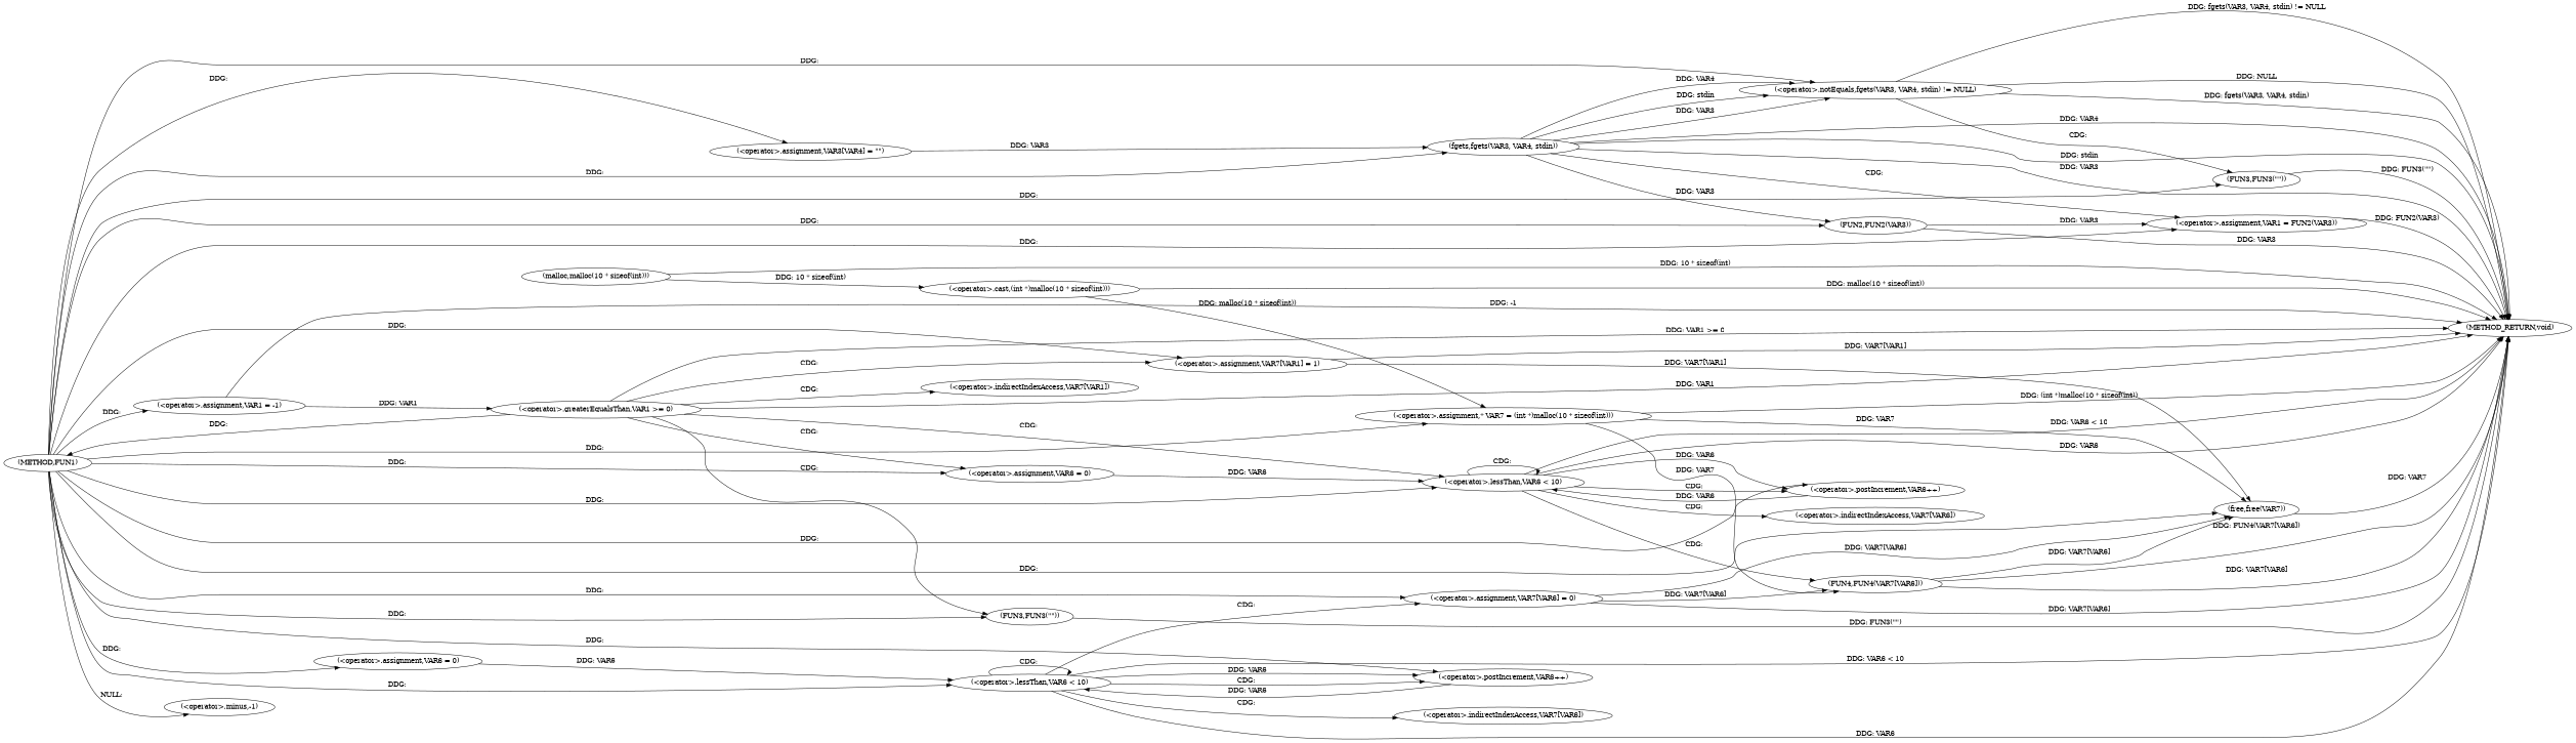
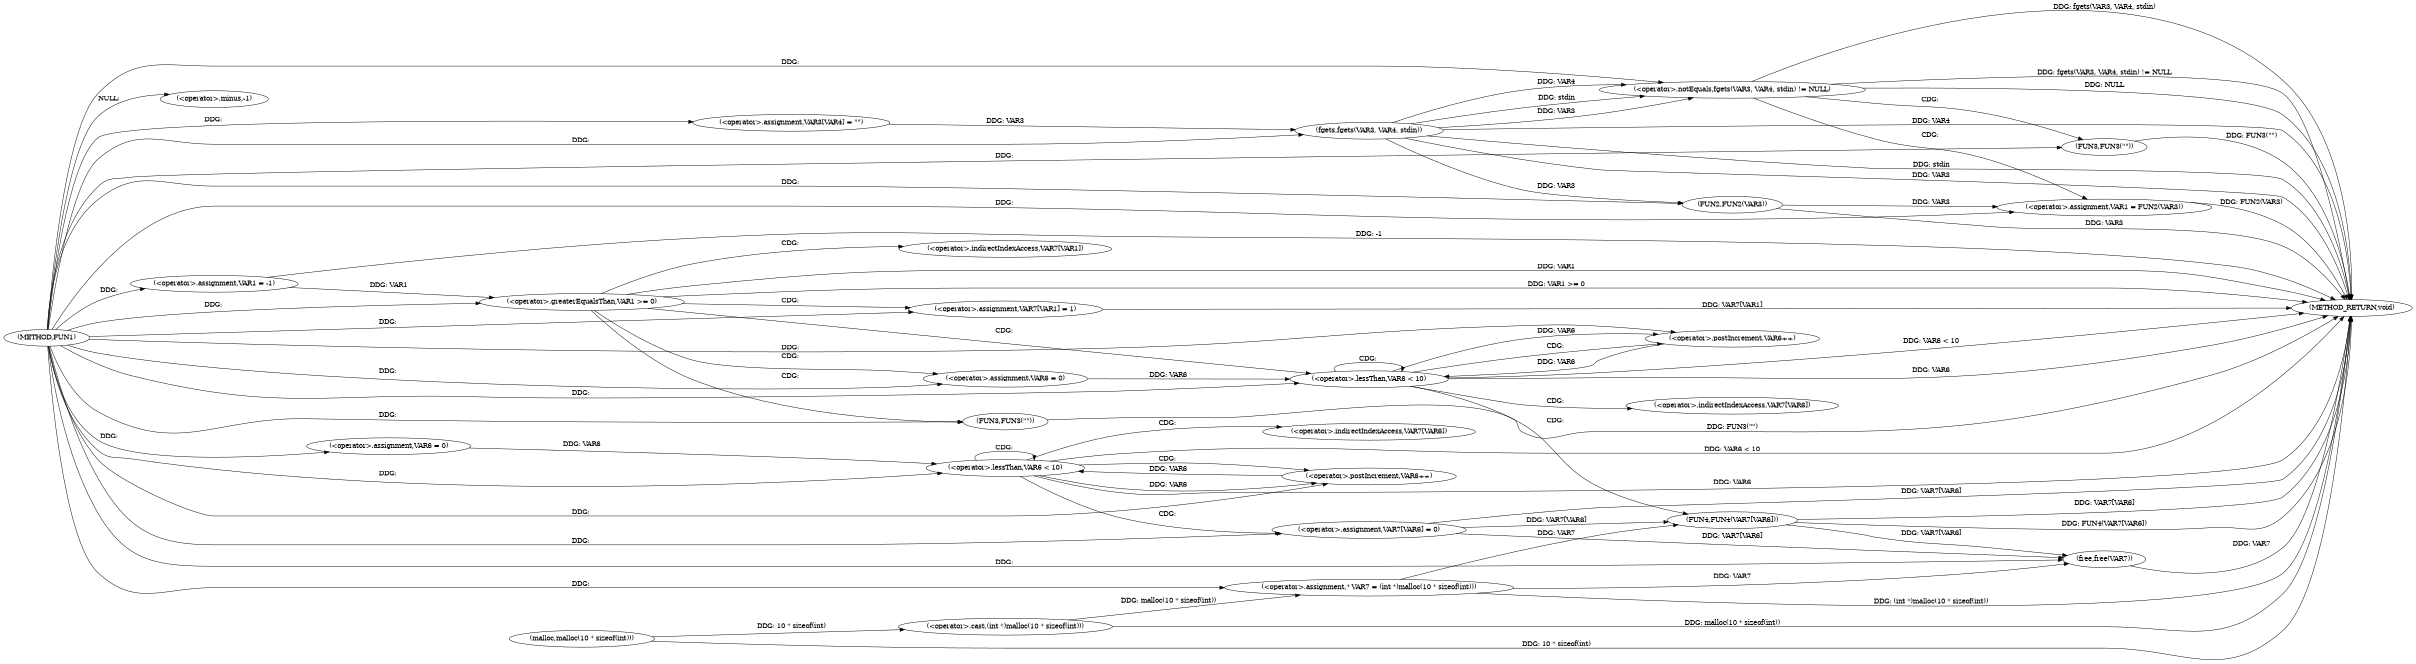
  digraph {
    rankdir=LR
    n1 [label="(METHOD,FUN1)"]
    n2 [label="(<operator>.assignment,VAR1 = -1)"]
    n3 [label="(<operator>.minus,-1)"]
    n4 [label="(<operator>.assignment,VAR3[VAR4] = \"\")"]
    n5 [label="(<operator>.notEquals,fgets(VAR3, VAR4, stdin) != NULL)"]
    n6 [label="(fgets,fgets(VAR3, VAR4, stdin))"]
    n7 [label="(<operator>.assignment,VAR1 = FUN2(VAR3))"]
    n8 [label="(FUN2,FUN2(VAR3))"]
    n9 [label="(FUN3,FUN3(\"\"))"]
    n10 [label="(<operator>.assignment,* VAR7 = (int *)malloc(10 * sizeof(int)))"]
    n11 [label="(<operator>.assignment,VAR6 = 0)"]
    n12 [label="(<operator>.lessThan,VAR6 < 10)"]
    n13 [label="(<operator>.postIncrement,VAR6++)"]
    n14 [label="(<operator>.assignment,VAR7[VAR6] = 0)"]
    n15 [label="(<operator>.greaterEqualsThan,VAR1 >= 0)"]
    n16 [label="(<operator>.assignment,VAR7[VAR1] = 1)"]
    n17 [label="(<operator>.assignment,VAR6 = 0)"]
    n18 [label="(<operator>.lessThan,VAR6 < 10)"]
    n19 [label="(<operator>.postIncrement,VAR6++)"]
    n20 [label="(FUN3,FUN3(\"\"))"]
    n21 [label="(free,free(VAR7))"]
    n22 [label="(METHOD_RETURN,void)"]
    n23 [label="(FUN4,FUN4(VAR7[VAR6]))"]
    n24 [label="(<operator>.indirectIndexAccess,VAR7[VAR6])"]
    n25 [label="(<operator>.indirectIndexAccess,VAR7[VAR1])"]
    n26 [label="(<operator>.indirectIndexAccess,VAR7[VAR6])"]
    n27 [label="(<operator>.cast,(int *)malloc(10 * sizeof(int)))"]
    n28 [label="(malloc,malloc(10 * sizeof(int)))"]
    n1 -> n2 [label="DDG: "]
    n1 -> n3 [label="NULL: "]
    n1 -> n4 [label="DDG: "]
    n1 -> n5 [label="DDG: "]
    n1 -> n6 [label="DDG: "]
    n1 -> n7 [label="DDG: "]
    n1 -> n8 [label="DDG: "]
    n1 -> n9 [label="DDG: "]
    n1 -> n10 [label="DDG: "]
    n1 -> n11 [label="DDG: "]
    n1 -> n12 [label="DDG: "]
    n1 -> n13 [label="DDG: "]
    n1 -> n14 [label="DDG: "]
-   n15 -> n1 [label="DDG: "]
+   n1 -> n15 [label="DDG: "]
    n1 -> n16 [label="DDG: "]
    n1 -> n17 [label="DDG: "]
    n1 -> n18 [label="DDG: "]
    n1 -> n19 [label="DDG: "]
    n1 -> n20 [label="DDG: "]
    n1 -> n21 [label="DDG: "]
    n2 -> n15 [label="DDG: VAR1"]
    n2 -> n22 [label="DDG: -1"]
    n4 -> n6 [label="DDG: VAR3"]
-   n6 -> n7 [label="CDG: "]
+   n5 -> n7 [label="CDG: "]
    n5 -> n9 [label="CDG: "]
    n5 -> n22 [label="DDG: fgets(VAR3, VAR4, stdin) != NULL"]
    n5 -> n22 [label="DDG: NULL"]
    n5 -> n22 [label="DDG: fgets(VAR3, VAR4, stdin)"]
    n6 -> n5 [label="DDG: VAR3"]
    n6 -> n5 [label="DDG: VAR4"]
    n6 -> n5 [label="DDG: stdin"]
    n6 -> n8 [label="DDG: VAR3"]
    n6 -> n22 [label="DDG: VAR4"]
    n6 -> n22 [label="DDG: stdin"]
    n6 -> n22 [label="DDG: VAR3"]
    n7 -> n22 [label="DDG: FUN2(VAR3)"]
    n8 -> n7 [label="DDG: VAR3"]
    n8 -> n22 [label="DDG: VAR3"]
    n9 -> n22 [label="DDG: FUN3(\"\")"]
    n10 -> n21 [label="DDG: VAR7"]
    n10 -> n22 [label="DDG: (int *)malloc(10 * sizeof(int))"]
    n10 -> n23 [label="DDG: VAR7"]
    n11 -> n12 [label="DDG: VAR6"]
    n12 -> n12 [label="CDG: "]
    n12 -> n13 [label="DDG: VAR6"]
    n12 -> n13 [label="CDG: "]
    n12 -> n14 [label="CDG: "]
    n12 -> n22 [label="DDG: VAR6"]
    n12 -> n22 [label="DDG: VAR6 < 10"]
    n12 -> n24 [label="CDG: "]
    n13 -> n12 [label="DDG: VAR6"]
    n14 -> n21 [label="DDG: VAR7[VAR6]"]
    n14 -> n22 [label="DDG: VAR7[VAR6]"]
    n14 -> n23 [label="DDG: VAR7[VAR6]"]
    n15 -> n16 [label="CDG: "]
    n15 -> n17 [label="CDG: "]
    n15 -> n18 [label="CDG: "]
    n15 -> n20 [label="CDG: "]
    n15 -> n22 [label="DDG: VAR1 >= 0"]
    n15 -> n22 [label="DDG: VAR1"]
    n15 -> n25 [label="CDG: "]
-   n16 -> n21 [label="DDG: VAR7[VAR1]"]
    n16 -> n22 [label="DDG: VAR7[VAR1]"]
    n17 -> n18 [label="DDG: VAR6"]
    n18 -> n18 [label="CDG: "]
    n18 -> n19 [label="DDG: VAR6"]
    n18 -> n19 [label="CDG: "]
    n18 -> n22 [label="DDG: VAR6 < 10"]
    n18 -> n22 [label="DDG: VAR6"]
    n18 -> n23 [label="CDG: "]
    n18 -> n26 [label="CDG: "]
    n19 -> n18 [label="DDG: VAR6"]
    n20 -> n22 [label="DDG: FUN3(\"\")"]
    n21 -> n22 [label="DDG: VAR7"]
    n23 -> n21 [label="DDG: VAR7[VAR6]"]
    n23 -> n22 [label="DDG: FUN4(VAR7[VAR6])"]
    n23 -> n22 [label="DDG: VAR7[VAR6]"]
    n27 -> n10 [label="DDG: malloc(10 * sizeof(int))"]
    n27 -> n22 [label="DDG: malloc(10 * sizeof(int))"]
    n28 -> n22 [label="DDG: 10 * sizeof(int)"]
    n28 -> n27 [label="DDG: 10 * sizeof(int)"]
  }
